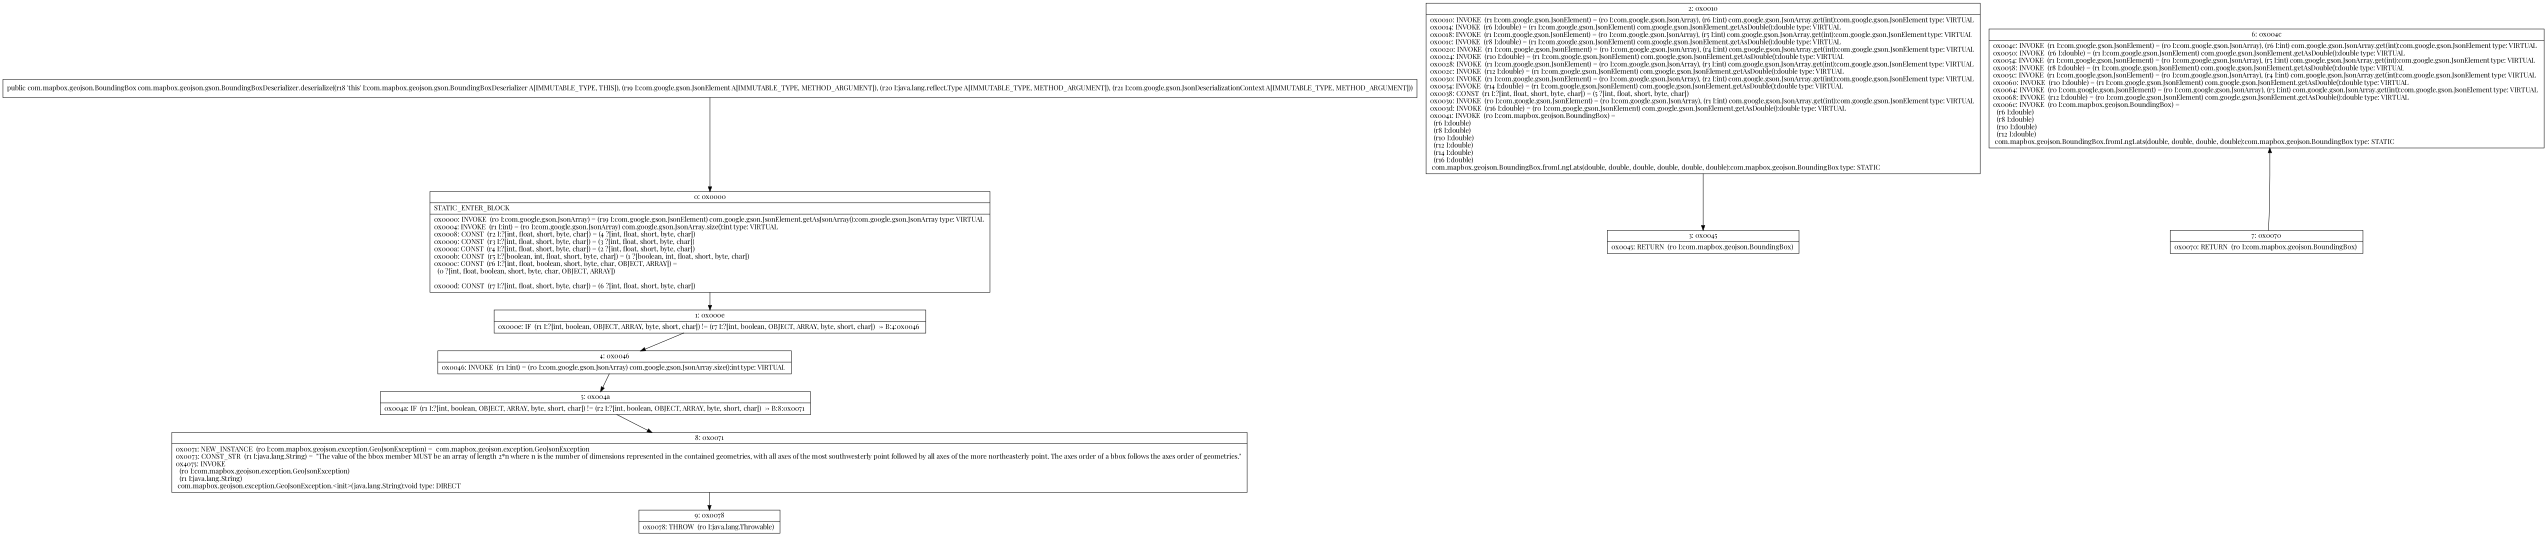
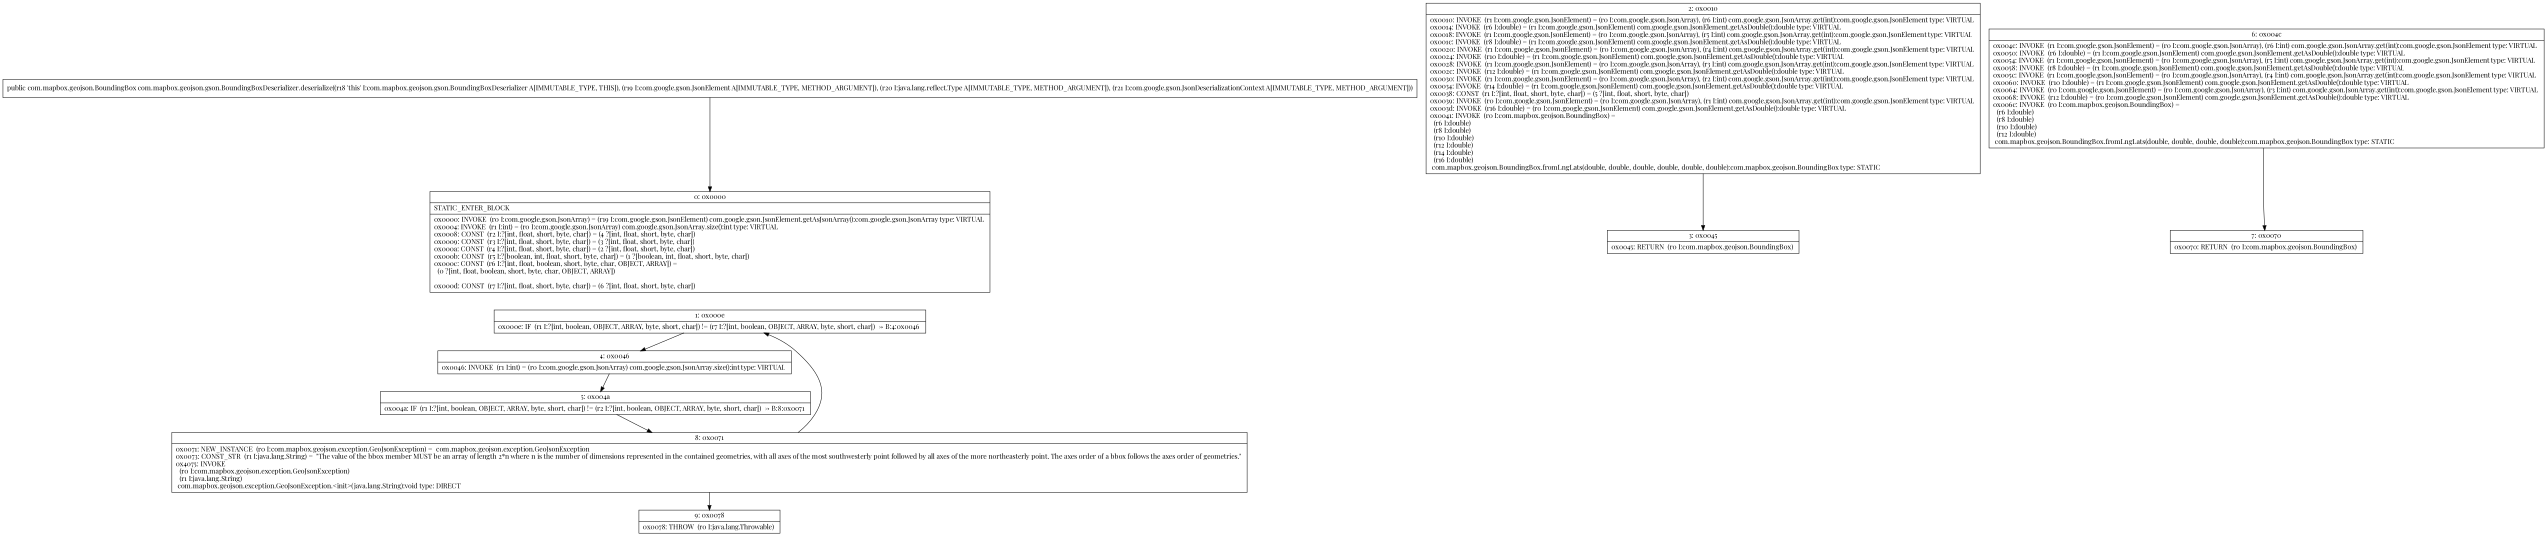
  digraph {
    fontname="Playfair Display"
    node [fontname="Playfair Display" shape=record]
    edge [fontname="Playfair Display"]
    n1 [label="{0\:\ 0x0000|STATIC_ENTER_BLOCK\l|0x0000: INVOKE  (r0 I:com.google.gson.JsonArray) = (r19 I:com.google.gson.JsonElement) com.google.gson.JsonElement.getAsJsonArray():com.google.gson.JsonArray type: VIRTUAL \l0x0004: INVOKE  (r1 I:int) = (r0 I:com.google.gson.JsonArray) com.google.gson.JsonArray.size():int type: VIRTUAL \l0x0008: CONST  (r2 I:?[int, float, short, byte, char]) = (4 ?[int, float, short, byte, char]) \l0x0009: CONST  (r3 I:?[int, float, short, byte, char]) = (3 ?[int, float, short, byte, char]) \l0x000a: CONST  (r4 I:?[int, float, short, byte, char]) = (2 ?[int, float, short, byte, char]) \l0x000b: CONST  (r5 I:?[boolean, int, float, short, byte, char]) = (1 ?[boolean, int, float, short, byte, char]) \l0x000c: CONST  (r6 I:?[int, float, boolean, short, byte, char, OBJECT, ARRAY]) = \l  (0 ?[int, float, boolean, short, byte, char, OBJECT, ARRAY])\l \l0x000d: CONST  (r7 I:?[int, float, short, byte, char]) = (6 ?[int, float, short, byte, char]) \l}"]
    n2 [label="{1\:\ 0x000e|0x000e: IF  (r1 I:?[int, boolean, OBJECT, ARRAY, byte, short, char]) != (r7 I:?[int, boolean, OBJECT, ARRAY, byte, short, char])  \-\> B:4:0x0046 \l}"]
    n3 [label="{4\:\ 0x0046|0x0046: INVOKE  (r1 I:int) = (r0 I:com.google.gson.JsonArray) com.google.gson.JsonArray.size():int type: VIRTUAL \l}"]
    n4 [label="{2\:\ 0x0010|0x0010: INVOKE  (r1 I:com.google.gson.JsonElement) = (r0 I:com.google.gson.JsonArray), (r6 I:int) com.google.gson.JsonArray.get(int):com.google.gson.JsonElement type: VIRTUAL \l0x0014: INVOKE  (r6 I:double) = (r1 I:com.google.gson.JsonElement) com.google.gson.JsonElement.getAsDouble():double type: VIRTUAL \l0x0018: INVOKE  (r1 I:com.google.gson.JsonElement) = (r0 I:com.google.gson.JsonArray), (r5 I:int) com.google.gson.JsonArray.get(int):com.google.gson.JsonElement type: VIRTUAL \l0x001c: INVOKE  (r8 I:double) = (r1 I:com.google.gson.JsonElement) com.google.gson.JsonElement.getAsDouble():double type: VIRTUAL \l0x0020: INVOKE  (r1 I:com.google.gson.JsonElement) = (r0 I:com.google.gson.JsonArray), (r4 I:int) com.google.gson.JsonArray.get(int):com.google.gson.JsonElement type: VIRTUAL \l0x0024: INVOKE  (r10 I:double) = (r1 I:com.google.gson.JsonElement) com.google.gson.JsonElement.getAsDouble():double type: VIRTUAL \l0x0028: INVOKE  (r1 I:com.google.gson.JsonElement) = (r0 I:com.google.gson.JsonArray), (r3 I:int) com.google.gson.JsonArray.get(int):com.google.gson.JsonElement type: VIRTUAL \l0x002c: INVOKE  (r12 I:double) = (r1 I:com.google.gson.JsonElement) com.google.gson.JsonElement.getAsDouble():double type: VIRTUAL \l0x0030: INVOKE  (r1 I:com.google.gson.JsonElement) = (r0 I:com.google.gson.JsonArray), (r2 I:int) com.google.gson.JsonArray.get(int):com.google.gson.JsonElement type: VIRTUAL \l0x0034: INVOKE  (r14 I:double) = (r1 I:com.google.gson.JsonElement) com.google.gson.JsonElement.getAsDouble():double type: VIRTUAL \l0x0038: CONST  (r1 I:?[int, float, short, byte, char]) = (5 ?[int, float, short, byte, char]) \l0x0039: INVOKE  (r0 I:com.google.gson.JsonElement) = (r0 I:com.google.gson.JsonArray), (r1 I:int) com.google.gson.JsonArray.get(int):com.google.gson.JsonElement type: VIRTUAL \l0x003d: INVOKE  (r16 I:double) = (r0 I:com.google.gson.JsonElement) com.google.gson.JsonElement.getAsDouble():double type: VIRTUAL \l0x0041: INVOKE  (r0 I:com.mapbox.geojson.BoundingBox) = \l  (r6 I:double)\l  (r8 I:double)\l  (r10 I:double)\l  (r12 I:double)\l  (r14 I:double)\l  (r16 I:double)\l com.mapbox.geojson.BoundingBox.fromLngLats(double, double, double, double, double, double):com.mapbox.geojson.BoundingBox type: STATIC \l}"]
    n5 [label="{3\:\ 0x0045|0x0045: RETURN  (r0 I:com.mapbox.geojson.BoundingBox) \l}"]
    n6 [label="{5\:\ 0x004a|0x004a: IF  (r1 I:?[int, boolean, OBJECT, ARRAY, byte, short, char]) != (r2 I:?[int, boolean, OBJECT, ARRAY, byte, short, char])  \-\> B:8:0x0071 \l}"]
    n7 [label="{8\:\ 0x0071|0x0071: NEW_INSTANCE  (r0 I:com.mapbox.geojson.exception.GeoJsonException) =  com.mapbox.geojson.exception.GeoJsonException \l0x0073: CONST_STR  (r1 I:java.lang.String) =  \"The value of the bbox member MUST be an array of length 2*n where n is the number of dimensions represented in the contained geometries, with all axes of the most southwesterly point followed by all axes of the more northeasterly point. The axes order of a bbox follows the axes order of geometries.\" \l0x4075: INVOKE  \l  (r0 I:com.mapbox.geojson.exception.GeoJsonException)\l  (r1 I:java.lang.String)\l com.mapbox.geojson.exception.GeoJsonException.\<init\>(java.lang.String):void type: DIRECT \l}"]
    n8 [label="{6\:\ 0x004c|0x004c: INVOKE  (r1 I:com.google.gson.JsonElement) = (r0 I:com.google.gson.JsonArray), (r6 I:int) com.google.gson.JsonArray.get(int):com.google.gson.JsonElement type: VIRTUAL \l0x0050: INVOKE  (r6 I:double) = (r1 I:com.google.gson.JsonElement) com.google.gson.JsonElement.getAsDouble():double type: VIRTUAL \l0x0054: INVOKE  (r1 I:com.google.gson.JsonElement) = (r0 I:com.google.gson.JsonArray), (r5 I:int) com.google.gson.JsonArray.get(int):com.google.gson.JsonElement type: VIRTUAL \l0x0058: INVOKE  (r8 I:double) = (r1 I:com.google.gson.JsonElement) com.google.gson.JsonElement.getAsDouble():double type: VIRTUAL \l0x005c: INVOKE  (r1 I:com.google.gson.JsonElement) = (r0 I:com.google.gson.JsonArray), (r4 I:int) com.google.gson.JsonArray.get(int):com.google.gson.JsonElement type: VIRTUAL \l0x0060: INVOKE  (r10 I:double) = (r1 I:com.google.gson.JsonElement) com.google.gson.JsonElement.getAsDouble():double type: VIRTUAL \l0x0064: INVOKE  (r0 I:com.google.gson.JsonElement) = (r0 I:com.google.gson.JsonArray), (r3 I:int) com.google.gson.JsonArray.get(int):com.google.gson.JsonElement type: VIRTUAL \l0x0068: INVOKE  (r12 I:double) = (r0 I:com.google.gson.JsonElement) com.google.gson.JsonElement.getAsDouble():double type: VIRTUAL \l0x006c: INVOKE  (r0 I:com.mapbox.geojson.BoundingBox) = \l  (r6 I:double)\l  (r8 I:double)\l  (r10 I:double)\l  (r12 I:double)\l com.mapbox.geojson.BoundingBox.fromLngLats(double, double, double, double):com.mapbox.geojson.BoundingBox type: STATIC \l}"]
    n9 [label="{7\:\ 0x0070|0x0070: RETURN  (r0 I:com.mapbox.geojson.BoundingBox) \l}"]
    n10 [label="{9\:\ 0x0078|0x0078: THROW  (r0 I:java.lang.Throwable) \l}"]
    n11 [label="{public com.mapbox.geojson.BoundingBox com.mapbox.geojson.gson.BoundingBoxDeserializer.deserialize((r18 'this' I:com.mapbox.geojson.gson.BoundingBoxDeserializer A[IMMUTABLE_TYPE, THIS]), (r19 I:com.google.gson.JsonElement A[IMMUTABLE_TYPE, METHOD_ARGUMENT]), (r20 I:java.lang.reflect.Type A[IMMUTABLE_TYPE, METHOD_ARGUMENT]), (r21 I:com.google.gson.JsonDeserializationContext A[IMMUTABLE_TYPE, METHOD_ARGUMENT])) }"]
-   n1 -> n2
+   n7 -> n2
    n2 -> n3
    n3 -> n6
    n4 -> n5
    n6 -> n7
    n7 -> n10
-   n9 -> n8
+   n8 -> n9
    n11 -> n1
  }
